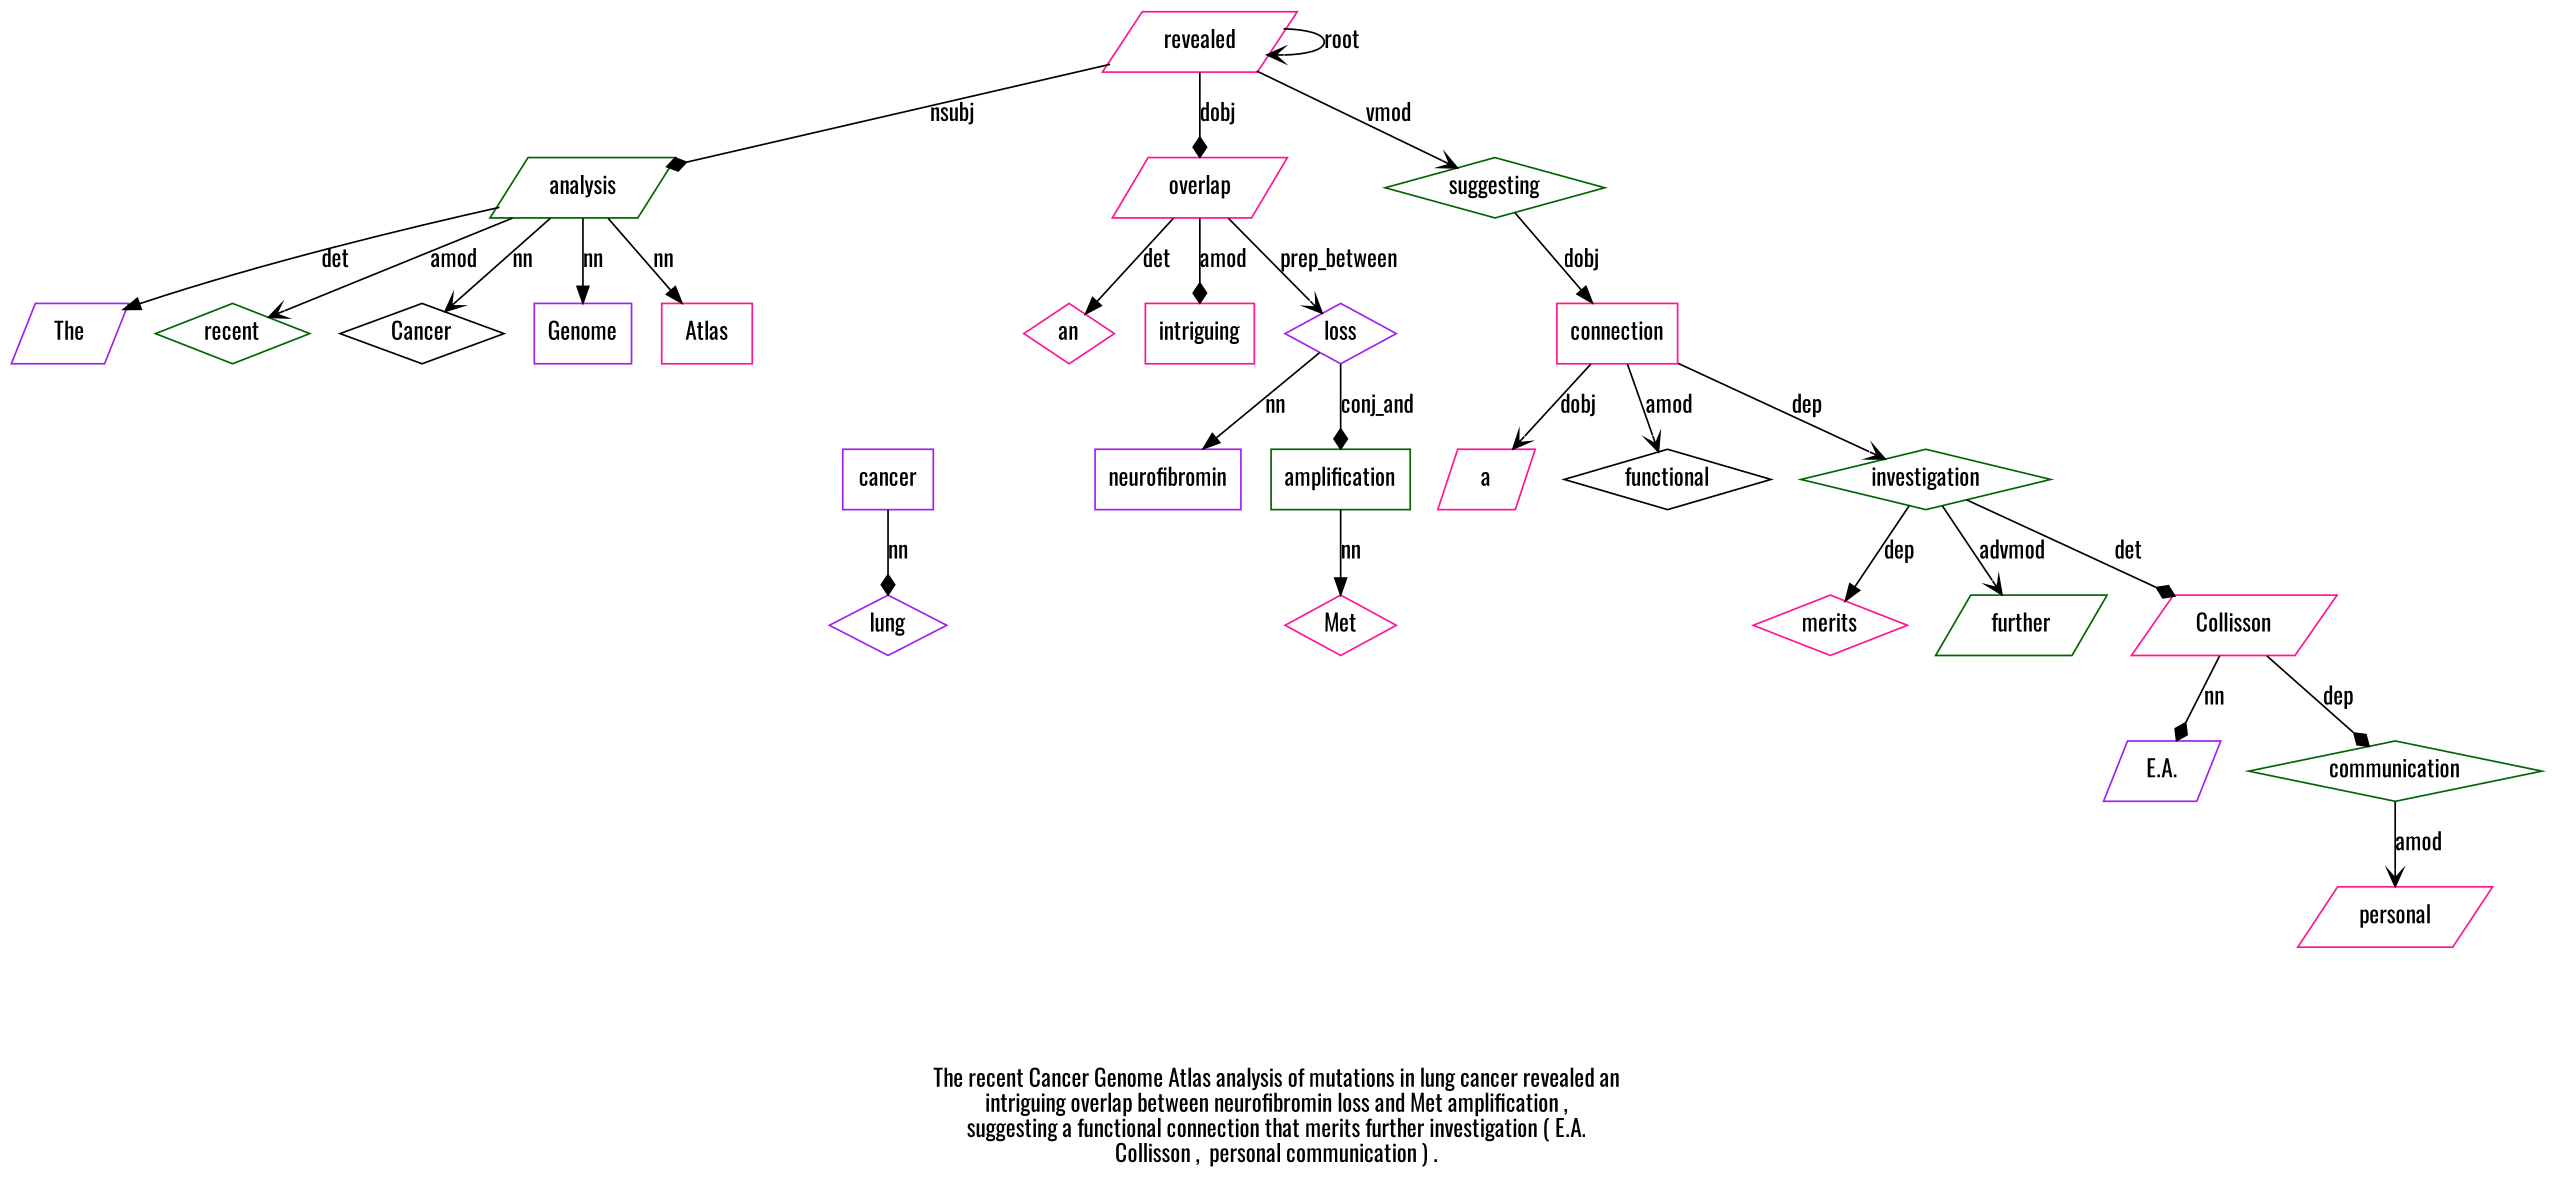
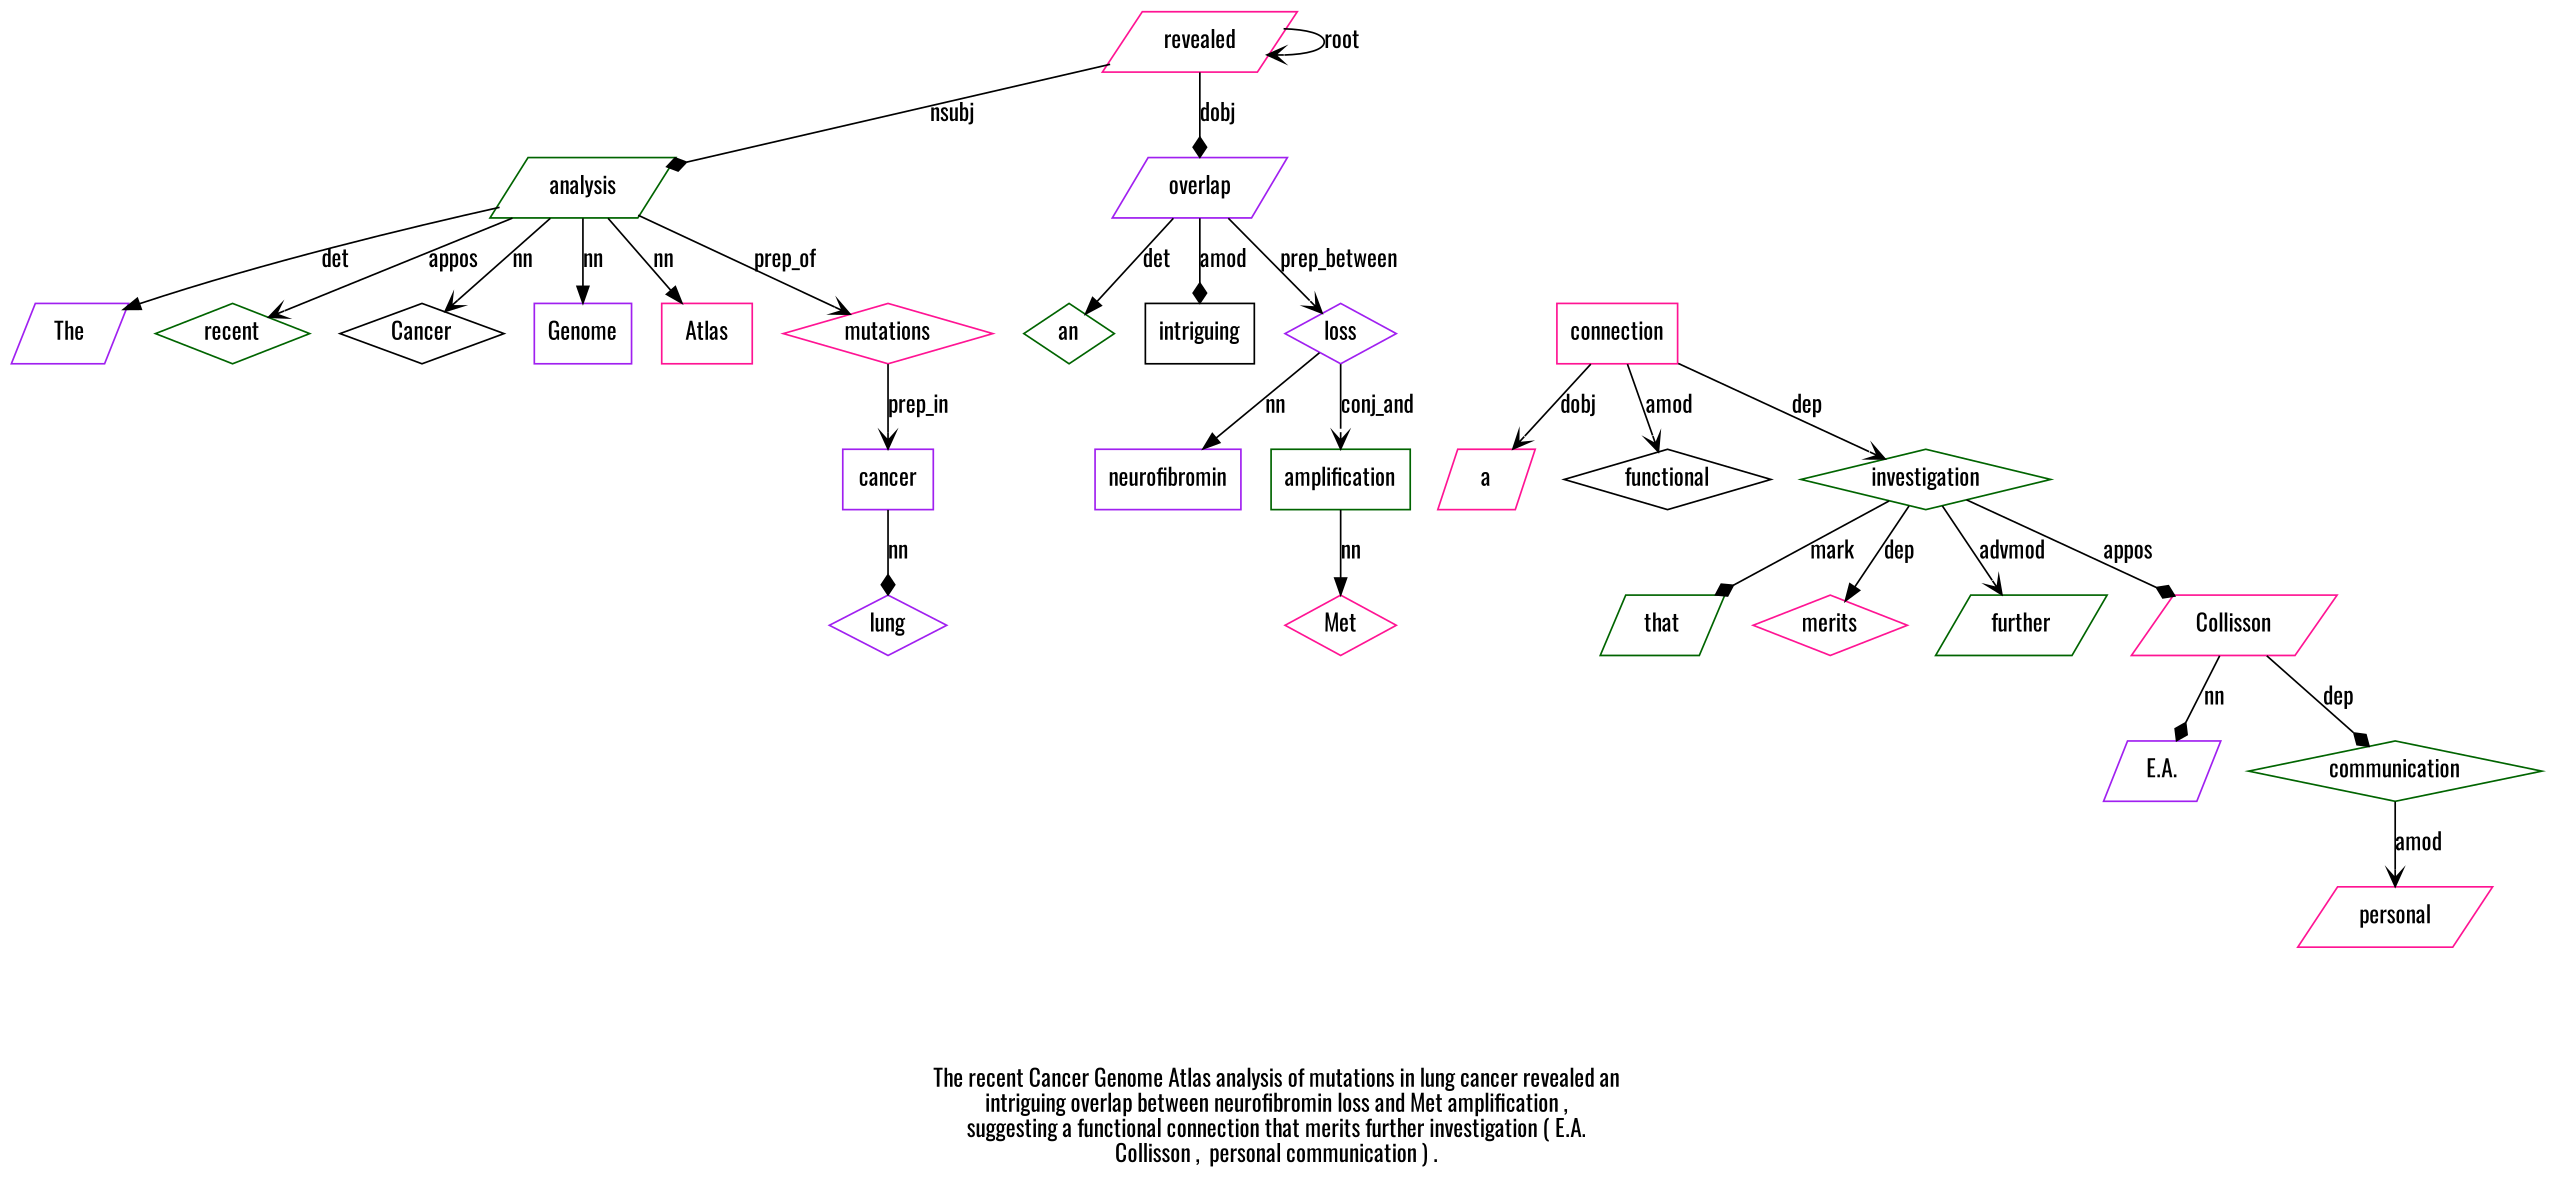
  digraph {
    fontname=Oswald
    label="The recent Cancer Genome Atlas analysis of mutations in lung cancer revealed an\nintriguing overlap between neurofibromin loss and Met amplification ,\nsuggesting a functional connection that merits further investigation ( E.A.\nCollisson ,  personal communication ) ."
    node [color=deeppink fillcolor=white fontname=Oswald shape=diamond style=filled]
    edge [arrowhead=vee fontname=Oswald]
    n1 [color=darkgreen label=analysis shape=parallelogram]
    n2 [color=purple label=The shape=parallelogram]
    n3 [color=darkgreen label=recent]
    n4 [color=black label=Cancer]
    n5 [color=purple label=Genome shape=box]
    n6 [label=Atlas shape=box]
+   n7 [label=mutations]
    n8 [color=purple label=cancer shape=box]
    n9 [label=revealed shape=parallelogram]
-   n10 [label=overlap shape=parallelogram]
-   n11 [color=darkgreen label=suggesting]
-   n12 [label=an]
-   n13 [label=intriguing shape=box]
+   n10 [color=purple label=overlap shape=parallelogram]
+   n12 [color=darkgreen label=an]
+   n13 [color=black label=intriguing shape=box]
    n14 [color=purple label=loss]
    n15 [label=connection shape=box]
    n16 [color=purple label=lung]
    n17 [color=purple label=neurofibromin shape=box]
    n18 [color=darkgreen label=amplification shape=box]
    n19 [label=Met]
    n20 [label=a shape=parallelogram]
    n21 [color=black label=functional]
    n22 [color=darkgreen label=investigation]
+   n23 [color=darkgreen label=that shape=parallelogram]
    n24 [label=merits]
    n25 [color=darkgreen label=further shape=parallelogram]
    n26 [label=Collisson shape=parallelogram]
    n27 [color=purple label="E.A." shape=parallelogram]
    n28 [color=darkgreen label=communication]
    n29 [label=personal shape=parallelogram]
    n1 -> n2 [arrowhead=normal label=det]
-   n1 -> n3 [label=amod]
+   n1 -> n3 [label=appos]
    n1 -> n4 [label=nn]
    n1 -> n5 [arrowhead=normal label=nn]
    n1 -> n6 [arrowhead=normal label=nn]
+   n1 -> n7 [label=prep_of]
+   n7 -> n8 [label=prep_in]
    n8 -> n16 [arrowhead=diamond label=nn]
    n9 -> n1 [arrowhead=diamond label=nsubj]
    n9 -> n9 [label=root]
    n9 -> n10 [arrowhead=diamond label=dobj]
-   n9 -> n11 [label=vmod]
    n10 -> n12 [arrowhead=normal label=det]
    n10 -> n13 [arrowhead=diamond label=amod]
    n10 -> n14 [label=prep_between]
-   n11 -> n15 [arrowhead=normal label=dobj]
    n14 -> n17 [arrowhead=normal label=nn]
-   n14 -> n18 [arrowhead=diamond label=conj_and]
+   n14 -> n18 [label=conj_and]
    n15 -> n20 [label=dobj]
    n15 -> n21 [label=amod]
    n15 -> n22 [label=dep]
    n18 -> n19 [arrowhead=normal label=nn]
+   n22 -> n23 [arrowhead=diamond label=mark]
    n22 -> n24 [arrowhead=normal label=dep]
    n22 -> n25 [label=advmod]
-   n22 -> n26 [arrowhead=diamond label=det]
+   n22 -> n26 [arrowhead=diamond label=appos]
    n26 -> n27 [arrowhead=diamond label=nn]
    n26 -> n28 [arrowhead=diamond label=dep]
    n28 -> n29 [label=amod]
  }
